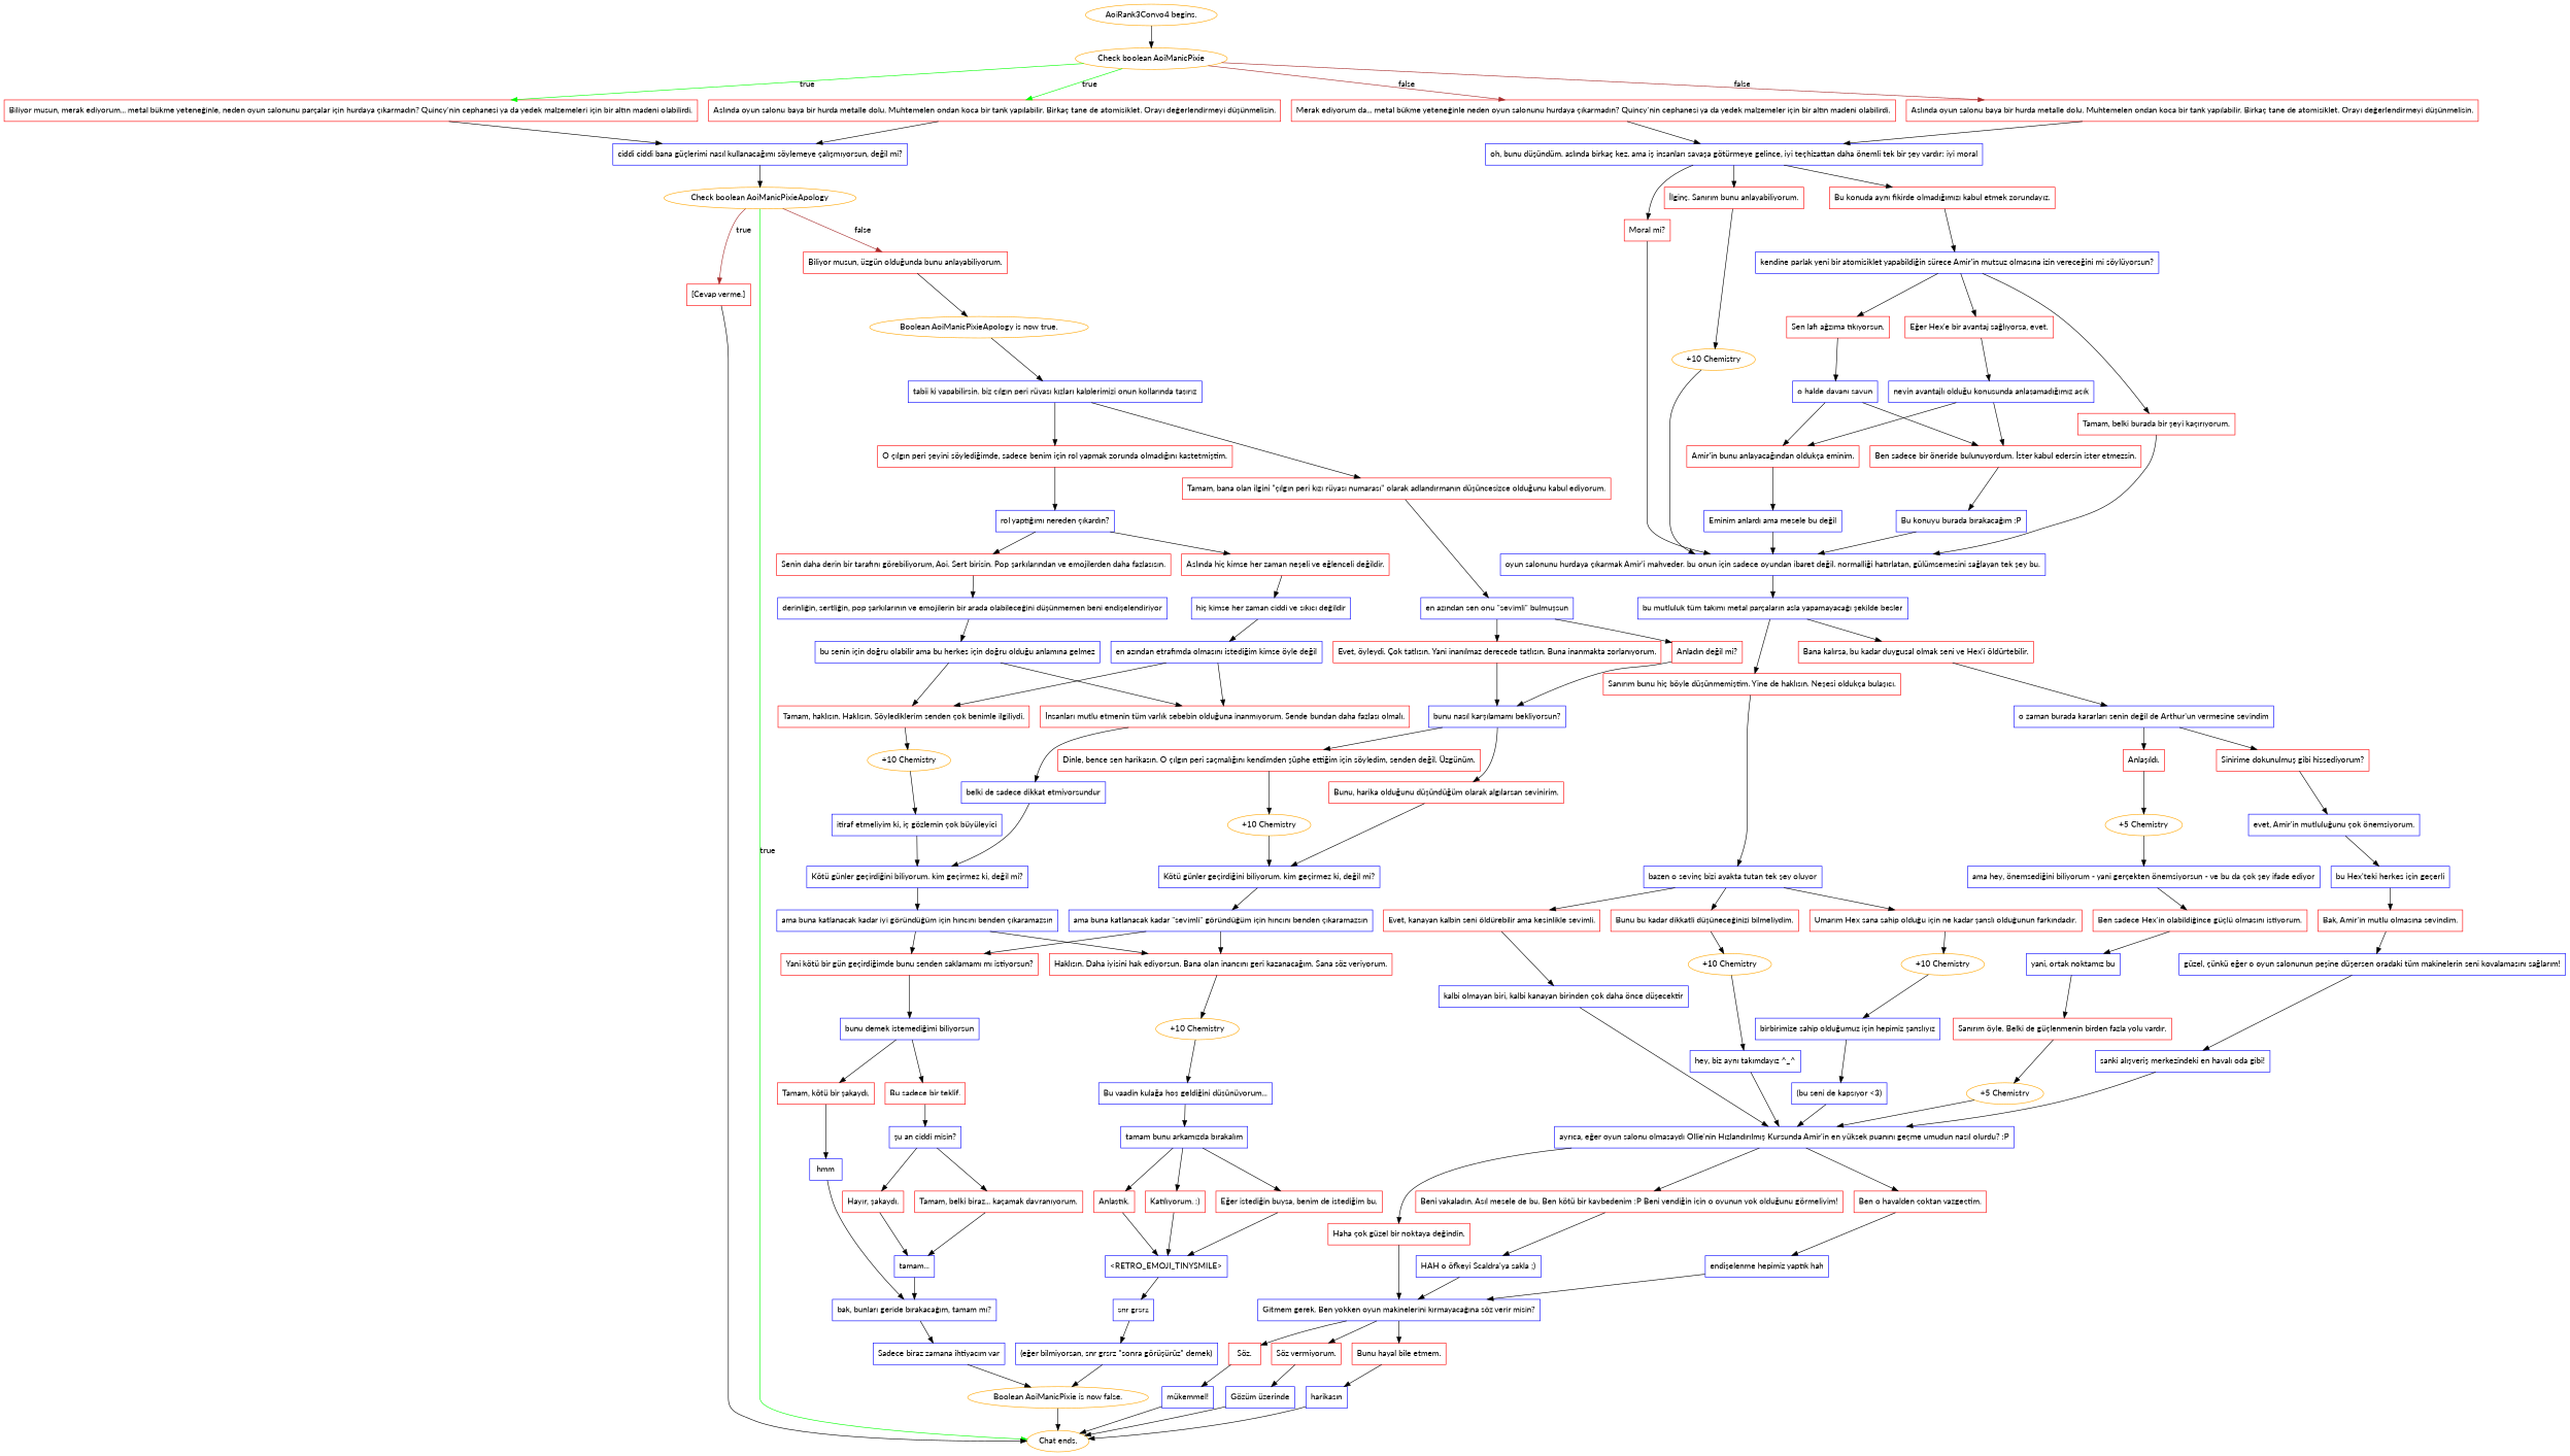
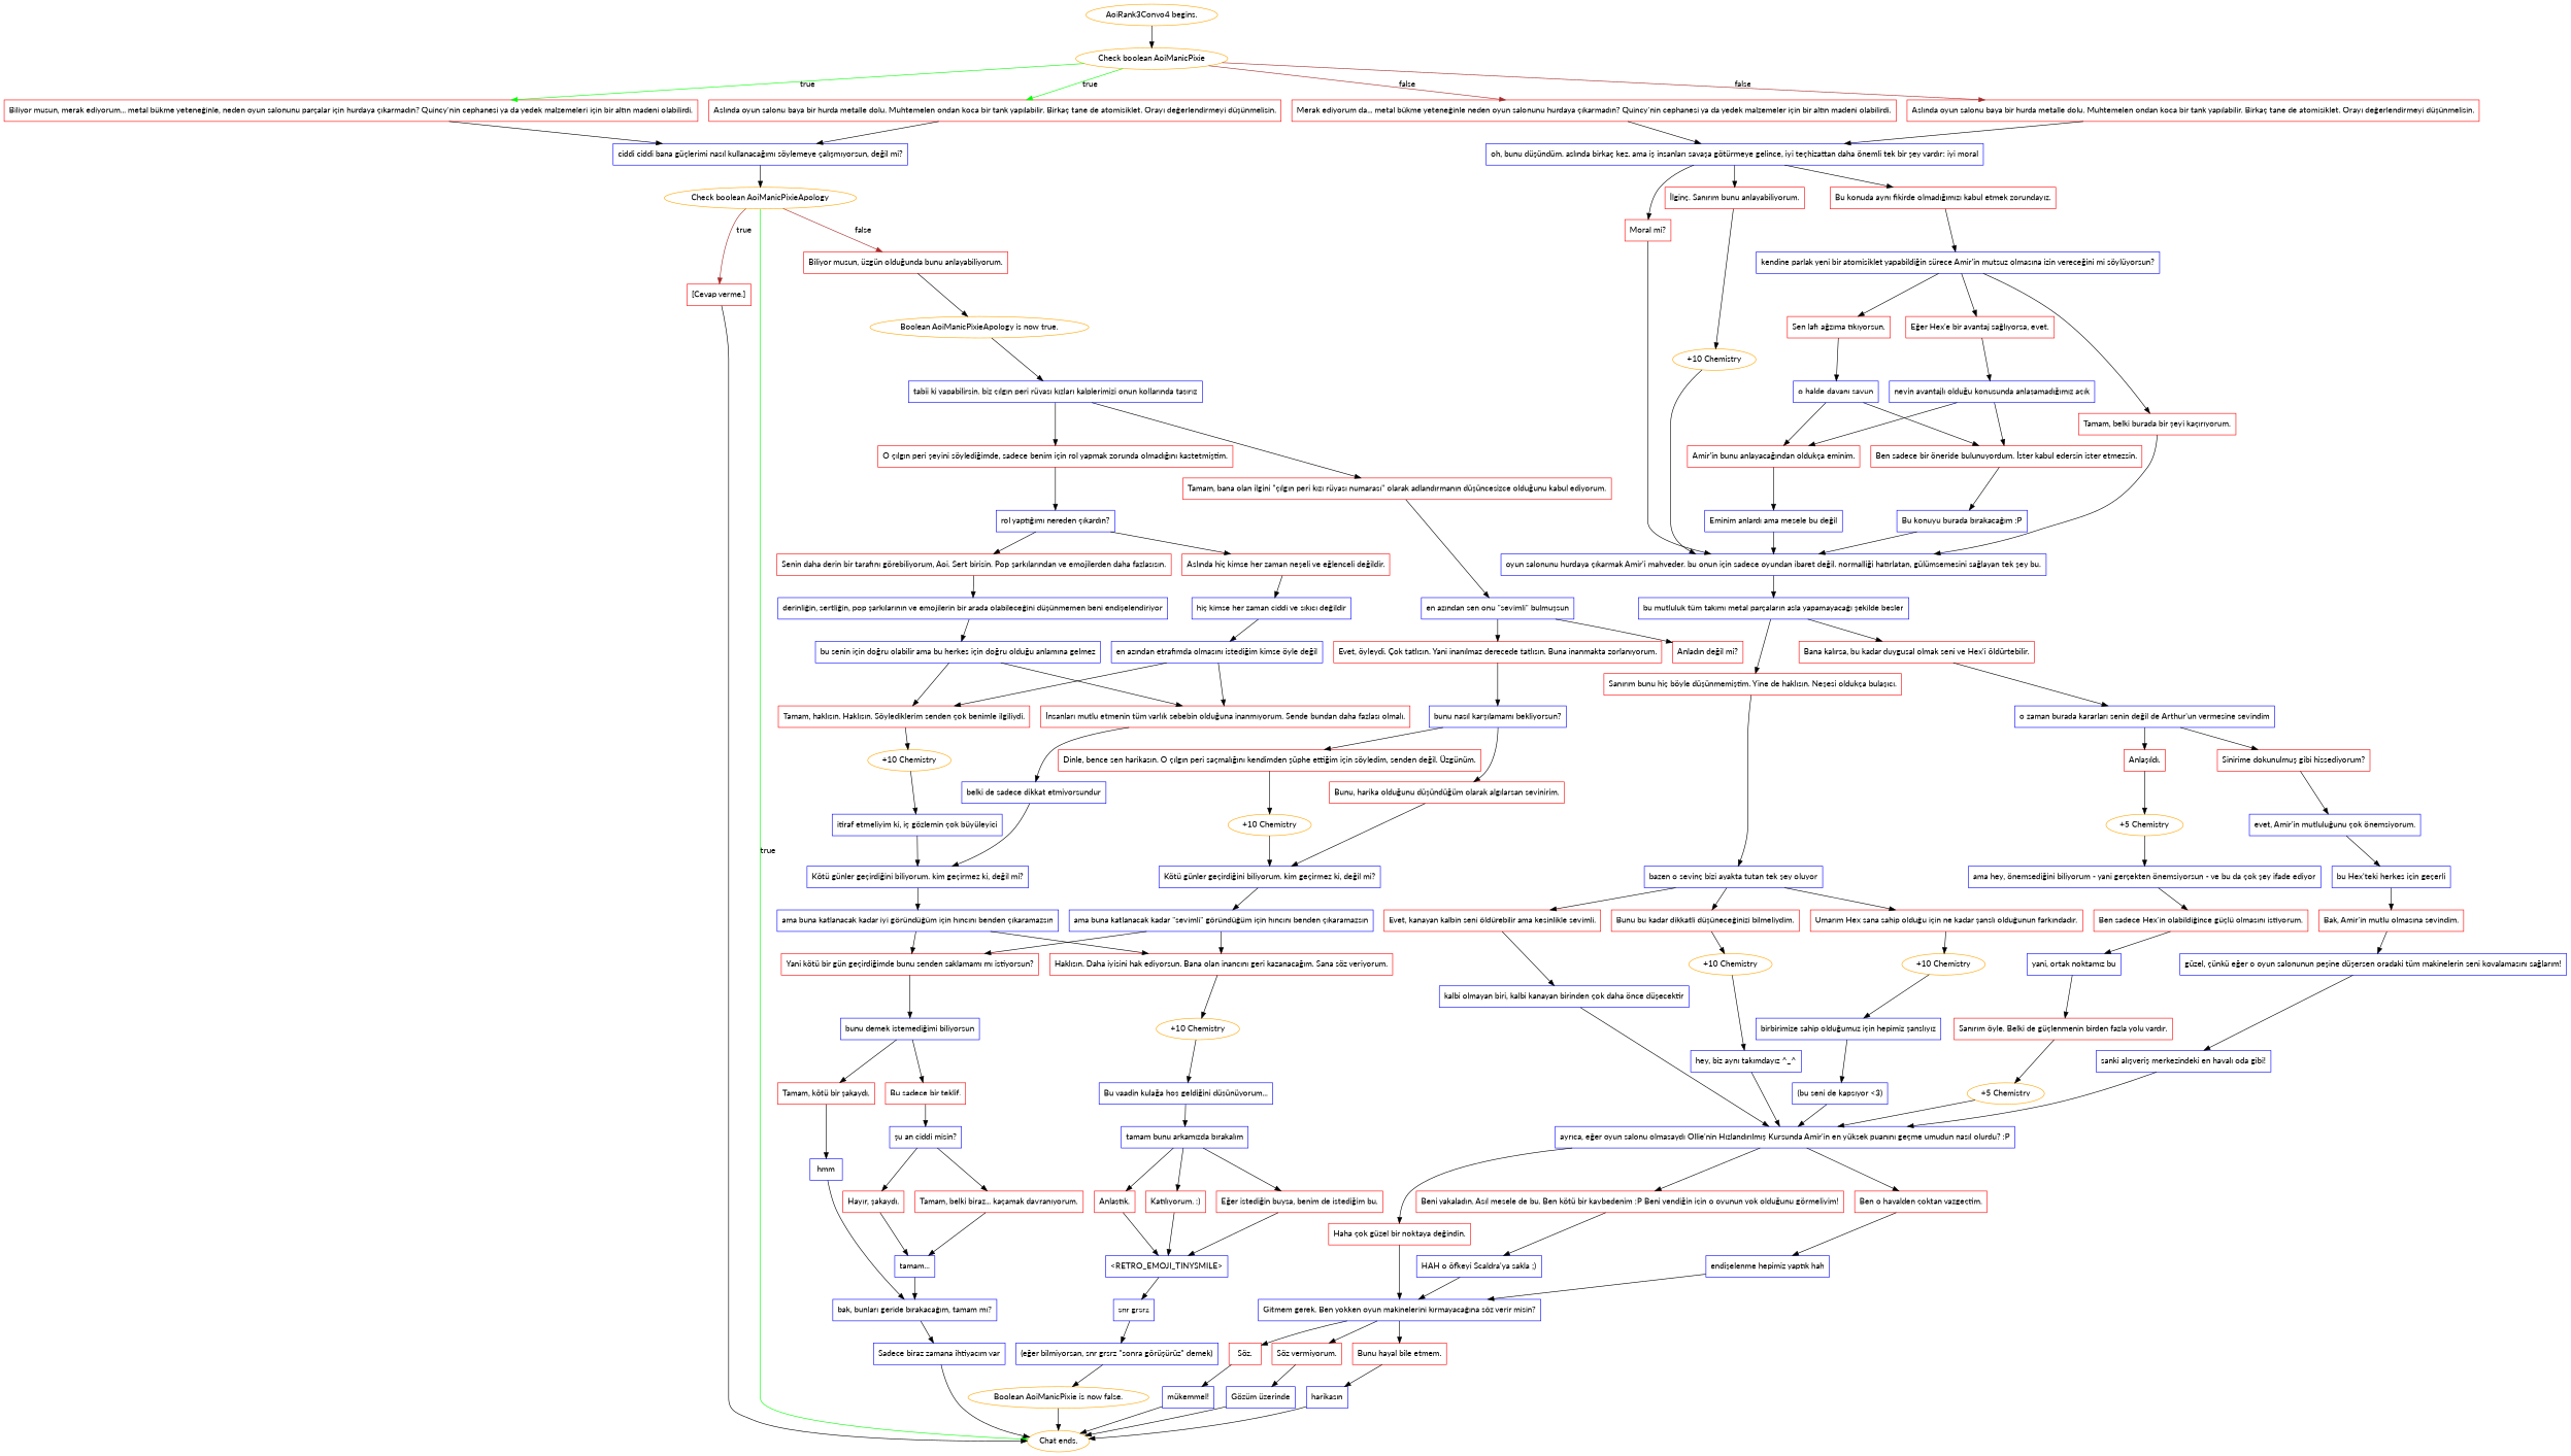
  digraph {
    fontname=Lato
    node [color=blue fontname=Lato shape=box]
    edge [fontname=Lato]
    "AoiRank3Convo4 begins." [color=orange shape=""]
    n2 [color=orange label="Check boolean AoiManicPixie" shape=""]
    n3 [color=red label="Biliyor musun, merak ediyorum... metal bükme yeteneğinle, neden oyun salonunu parçalar için hurdaya çıkarmadın? Quincy'nin cephanesi ya da yedek malzemeleri için bir altın madeni olabilirdi."]
    n4 [color=red label="Aslında oyun salonu baya bir hurda metalle dolu. Muhtemelen ondan koca bir tank yapılabilir. Birkaç tane de atomisiklet. Orayı değerlendirmeyi düşünmelisin."]
    n5 [color=red label="Merak ediyorum da... metal bükme yeteneğinle neden oyun salonunu hurdaya çıkarmadın? Quincy'nin cephanesi ya da yedek malzemeler için bir altın madeni olabilirdi."]
    n6 [color=red label="Aslında oyun salonu baya bir hurda metalle dolu. Muhtemelen ondan koca bir tank yapılabilir. Birkaç tane de atomisiklet. Orayı değerlendirmeyi düşünmelisin."]
    n7 [label="ciddi ciddi bana güçlerimi nasıl kullanacağımı söylemeye çalışmıyorsun, değil mi?"]
    n8 [label="oh, bunu düşündüm. aslında birkaç kez. ama iş insanları savaşa götürmeye gelince, iyi teçhizattan daha önemli tek bir şey vardır: iyi moral"]
    n9 [color=orange label="Check boolean AoiManicPixieApology" shape=""]
    n10 [color=red label="Moral mi?"]
    n11 [color=red label="İlginç. Sanırım bunu anlayabiliyorum."]
    n12 [color=red label="Bu konuda aynı fikirde olmadığımızı kabul etmek zorundayız."]
    "Chat ends." [color=orange shape=""]
    n14 [color=red label="Biliyor musun, üzgün olduğunda bunu anlayabiliyorum."]
    n15 [color=red label="[Cevap verme.]"]
    n16 [label="oyun salonunu hurdaya çıkarmak Amir'i mahveder. bu onun için sadece oyundan ibaret değil. normalliği hatırlatan, gülümsemesini sağlayan tek şey bu."]
    n17 [color=orange label="+10 Chemistry" shape=""]
    n18 [label="kendine parlak yeni bir atomisiklet yapabildiğin sürece Amir'in mutsuz olmasına izin vereceğini mi söylüyorsun?"]
    n19 [color=orange label="Boolean AoiManicPixieApology is now true." shape=""]
    n20 [label="bu mutluluk tüm takımı metal parçaların asla yapamayacağı şekilde besler"]
    n21 [color=red label="Eğer Hex'e bir avantaj sağlıyorsa, evet."]
    n22 [color=red label="Sen lafı ağzıma tıkıyorsun."]
    n23 [color=red label="Tamam, belki burada bir şeyi kaçırıyorum."]
    n24 [label="tabii ki yapabilirsin. biz çılgın peri rüyası kızları kalplerimizi onun kollarında taşırız"]
    n25 [color=red label="Sanırım bunu hiç böyle düşünmemiştim. Yine de haklısın. Neşesi oldukça bulaşıcı."]
    n26 [color=red label="Bana kalırsa, bu kadar duygusal olmak seni ve Hex'i öldürtebilir."]
    n27 [label="neyin avantajlı olduğu konusunda anlaşamadığımız açık"]
    n28 [label="o halde davanı savun"]
    n29 [color=red label="Tamam, bana olan ilgini \"çılgın peri kızı rüyası numarası\" olarak adlandırmanın düşüncesizce olduğunu kabul ediyorum."]
    n30 [color=red label="O çılgın peri şeyini söylediğimde, sadece benim için rol yapmak zorunda olmadığını kastetmiştim."]
    n31 [label="bazen o sevinç bizi ayakta tutan tek şey oluyor"]
    n32 [label="o zaman burada kararları senin değil de Arthur'un vermesine sevindim"]
    n33 [color=red label="Ben sadece bir öneride bulunuyordum. İster kabul edersin ister etmezsin."]
    n34 [color=red label="Amir'in bunu anlayacağından oldukça eminim."]
    n35 [label="en azından sen onu \"sevimli\" bulmuşsun"]
    n36 [label="rol yaptığımı nereden çıkardın?"]
    n37 [color=red label="Bunu bu kadar dikkatli düşüneceğinizi bilmeliydim."]
    n38 [color=red label="Umarım Hex sana sahip olduğu için ne kadar şanslı olduğunun farkındadır."]
    n39 [color=red label="Evet, kanayan kalbin seni öldürebilir ama kesinlikle sevimli."]
    n40 [color=red label="Anlaşıldı."]
    n41 [color=red label="Sinirime dokunulmuş gibi hissediyorum?"]
    n42 [label="Bu konuyu burada bırakacağım :P"]
    n43 [label="Eminim anlardı ama mesele bu değil"]
    n44 [color=red label="Evet, öyleydi. Çok tatlısın. Yani inanılmaz derecede tatlısın. Buna inanmakta zorlanıyorum."]
    n45 [color=red label="Anladın değil mi?"]
    n46 [color=red label="Aslında hiç kimse her zaman neşeli ve eğlenceli değildir."]
    n47 [color=red label="Senin daha derin bir tarafını görebiliyorum, Aoi. Sert birisin. Pop şarkılarından ve emojilerden daha fazlasısın."]
    n48 [color=orange label="+10 Chemistry" shape=""]
    n49 [color=orange label="+10 Chemistry" shape=""]
    n50 [label="kalbi olmayan biri, kalbi kanayan birinden çok daha önce düşecektir"]
    n51 [color=orange label="+5 Chemistry" shape=""]
    n52 [label="evet, Amir'in mutluluğunu çok önemsiyorum."]
    n53 [label="bunu nasıl karşılamamı bekliyorsun?"]
    n54 [label="hiç kimse her zaman ciddi ve sıkıcı değildir"]
    n55 [label="derinliğin, sertliğin, pop şarkılarının ve emojilerin bir arada olabileceğini düşünmemen beni endişelendiriyor"]
    n56 [label="hey, biz aynı takımdayız ^_^"]
    n57 [label="birbirimize sahip olduğumuz için hepimiz şanslıyız"]
    n58 [label="ayrıca, eğer oyun salonu olmasaydı Ollie'nin Hızlandırılmış Kursunda Amir'in en yüksek puanını geçme umudun nasıl olurdu? :P"]
    n59 [label="ama hey, önemsediğini biliyorum - yani gerçekten önemsiyorsun - ve bu da çok şey ifade ediyor"]
    n60 [label="bu Hex'teki herkes için geçerli"]
    n61 [color=red label="Dinle, bence sen harikasın. O çılgın peri saçmalığını kendimden şüphe ettiğim için söyledim, senden değil. Üzgünüm."]
    n62 [color=red label="Bunu, harika olduğunu düşündüğüm olarak algılarsan sevinirim."]
    n63 [label="en azından etrafımda olmasını istediğim kimse öyle değil"]
    n64 [label="bu senin için doğru olabilir ama bu herkes için doğru olduğu anlamına gelmez"]
    n65 [label="(bu seni de kapsıyor <3)"]
    n66 [color=red label="Beni yakaladın. Asıl mesele de bu. Ben kötü bir kaybedenim :P Beni yendiğin için o oyunun yok olduğunu görmeliyim!"]
    n67 [color=red label="Haha çok güzel bir noktaya değindin."]
    n68 [color=red label="Ben o hayalden çoktan vazgeçtim."]
    n69 [color=red label="Ben sadece Hex'in olabildiğince güçlü olmasını istiyorum."]
    n70 [color=red label="Bak, Amir'in mutlu olmasına sevindim."]
    n71 [color=orange label="+10 Chemistry" shape=""]
    n72 [label="Kötü günler geçirdiğini biliyorum. kim geçirmez ki, değil mi?"]
    n73 [color=red label="İnsanları mutlu etmenin tüm varlık sebebin olduğuna inanmıyorum. Sende bundan daha fazlası olmalı."]
    n74 [color=red label="Tamam, haklısın. Haklısın. Söylediklerim senden çok benimle ilgiliydi."]
    n75 [label="HAH o öfkeyi Scaldra'ya sakla ;)"]
    n76 [label="Gitmem gerek. Ben yokken oyun makinelerini kırmayacağına söz verir misin?"]
    n77 [label="endişelenme hepimiz yaptık hah"]
    n78 [label="yani, ortak noktamız bu"]
    n79 [label="güzel, çünkü eğer o oyun salonunun peşine düşersen oradaki tüm makinelerin seni kovalamasını sağlarım!"]
    n80 [label="ama buna katlanacak kadar \"sevimli\" göründüğüm için hıncını benden çıkaramazsın"]
    n81 [label="belki de sadece dikkat etmiyorsundur"]
    n82 [color=orange label="+10 Chemistry" shape=""]
    n83 [color=red label="Söz."]
    n84 [color=red label="Söz vermiyorum."]
    n85 [color=red label="Bunu hayal bile etmem."]
    n86 [color=red label="Sanırım öyle. Belki de güçlenmenin birden fazla yolu vardır."]
    n87 [label="sanki alışveriş merkezindeki en havalı oda gibi!"]
    n88 [color=red label="Haklısın. Daha iyisini hak ediyorsun. Bana olan inancını geri kazanacağım. Sana söz veriyorum."]
    n89 [color=red label="Yani kötü bir gün geçirdiğimde bunu senden saklamamı mı istiyorsun?"]
    n90 [label="Kötü günler geçirdiğini biliyorum. kim geçirmez ki, değil mi?"]
    n91 [label="itiraf etmeliyim ki, iç gözlemin çok büyüleyici"]
    n92 [label="mükemmel!"]
    n93 [label="Gözüm üzerinde"]
    n94 [label="harikasın"]
    n95 [color=orange label="+5 Chemistry" shape=""]
    n96 [color=orange label="+10 Chemistry" shape=""]
    n97 [label="bunu demek istemediğimi biliyorsun"]
    n98 [label="ama buna katlanacak kadar iyi göründüğüm için hıncını benden çıkaramazsın"]
    n99 [label="Bu vaadin kulağa hoş geldiğini düşünüyorum..."]
    n100 [color=red label="Bu sadece bir teklif."]
    n101 [color=red label="Tamam, kötü bir şakaydı."]
    n102 [label="tamam bunu arkamızda bırakalım"]
    n103 [label="şu an ciddi misin?"]
    n104 [label=hmm]
    n105 [color=red label="Anlaştık."]
    n106 [color=red label="Katılıyorum. :)"]
    n107 [color=red label="Eğer istediğin buysa, benim de istediğim bu."]
    n108 [color=red label="Tamam, belki biraz... kaçamak davranıyorum."]
    n109 [color=red label="Hayır, şakaydı."]
    n110 [label="bak, bunları geride bırakacağım, tamam mı?"]
    n111 [label="<RETRO_EMOJI_TINYSMILE>"]
    n112 [label="tamam..."]
    n113 [label="Sadece biraz zamana ihtiyacım var"]
    n114 [label="snr grsrz"]
    n115 [color=orange label="Boolean AoiManicPixie is now false." shape=""]
    n116 [label="(eğer bilmiyorsan, snr grsrz \"sonra görüşürüz\" demek)"]
    "AoiRank3Convo4 begins." -> n2
    n2 -> n3 [color=green label=true]
    n2 -> n4 [color=green label=true]
    n2 -> n5 [color=brown label=false]
    n2 -> n6 [color=brown label=false]
    n3 -> n7
    n4 -> n7
    n5 -> n8
    n6 -> n8
    n7 -> n9
    n8 -> n10
    n8 -> n11
    n8 -> n12
    n9 -> "Chat ends." [color=green label=true]
    n9 -> n14 [color=brown label=false]
    n9 -> n15 [color=brown label=true]
    n10 -> n16
    n11 -> n17
    n12 -> n18
    n14 -> n19
    n15 -> "Chat ends."
    n16 -> n20
    n17 -> n16
    n18 -> n21
    n18 -> n22
    n18 -> n23
    n19 -> n24
    n20 -> n25
    n20 -> n26
    n21 -> n27
    n22 -> n28
    n23 -> n16
    n24 -> n29
    n24 -> n30
    n25 -> n31
    n26 -> n32
    n27 -> n33
    n27 -> n34
    n28 -> n33
    n28 -> n34
    n29 -> n35
    n30 -> n36
    n31 -> n37
    n31 -> n38
    n31 -> n39
    n32 -> n40
    n32 -> n41
    n33 -> n42
    n34 -> n43
    n35 -> n44
    n35 -> n45
    n36 -> n46
    n36 -> n47
    n37 -> n48
    n38 -> n49
    n39 -> n50
    n40 -> n51
    n41 -> n52
    n42 -> n16
    n43 -> n16
    n44 -> n53
-   n45 -> n53
    n46 -> n54
    n47 -> n55
    n48 -> n56
    n49 -> n57
    n50 -> n58
    n51 -> n59
    n52 -> n60
    n53 -> n61
    n53 -> n62
    n54 -> n63
    n55 -> n64
    n56 -> n58
    n57 -> n65
    n58 -> n66
    n58 -> n67
    n58 -> n68
    n59 -> n69
    n60 -> n70
    n61 -> n71
    n62 -> n72
    n63 -> n73
    n63 -> n74
    n64 -> n73
    n64 -> n74
    n65 -> n58
    n66 -> n75
    n67 -> n76
    n68 -> n77
    n69 -> n78
    n70 -> n79
    n71 -> n72
    n72 -> n80
    n73 -> n81
    n74 -> n82
    n75 -> n76
    n76 -> n83
    n76 -> n84
    n76 -> n85
    n77 -> n76
    n78 -> n86
    n79 -> n87
    n80 -> n88
    n80 -> n89
    n81 -> n90
    n82 -> n91
    n83 -> n92
    n84 -> n93
    n85 -> n94
    n86 -> n95
    n87 -> n58
    n88 -> n96
    n89 -> n97
    n90 -> n98
    n91 -> n90
    n92 -> "Chat ends."
    n93 -> "Chat ends."
    n94 -> "Chat ends."
    n95 -> n58
    n96 -> n99
    n97 -> n100
    n97 -> n101
    n98 -> n88
    n98 -> n89
    n99 -> n102
    n100 -> n103
    n101 -> n104
    n102 -> n105
    n102 -> n106
    n102 -> n107
    n103 -> n108
    n103 -> n109
    n104 -> n110
    n105 -> n111
    n106 -> n111
    n107 -> n111
    n108 -> n112
    n109 -> n112
    n110 -> n113
    n111 -> n114
    n112 -> n110
-   n113 -> n115
+   n113 -> "Chat ends."
    n114 -> n116
    n115 -> "Chat ends."
    n116 -> n115
  }
